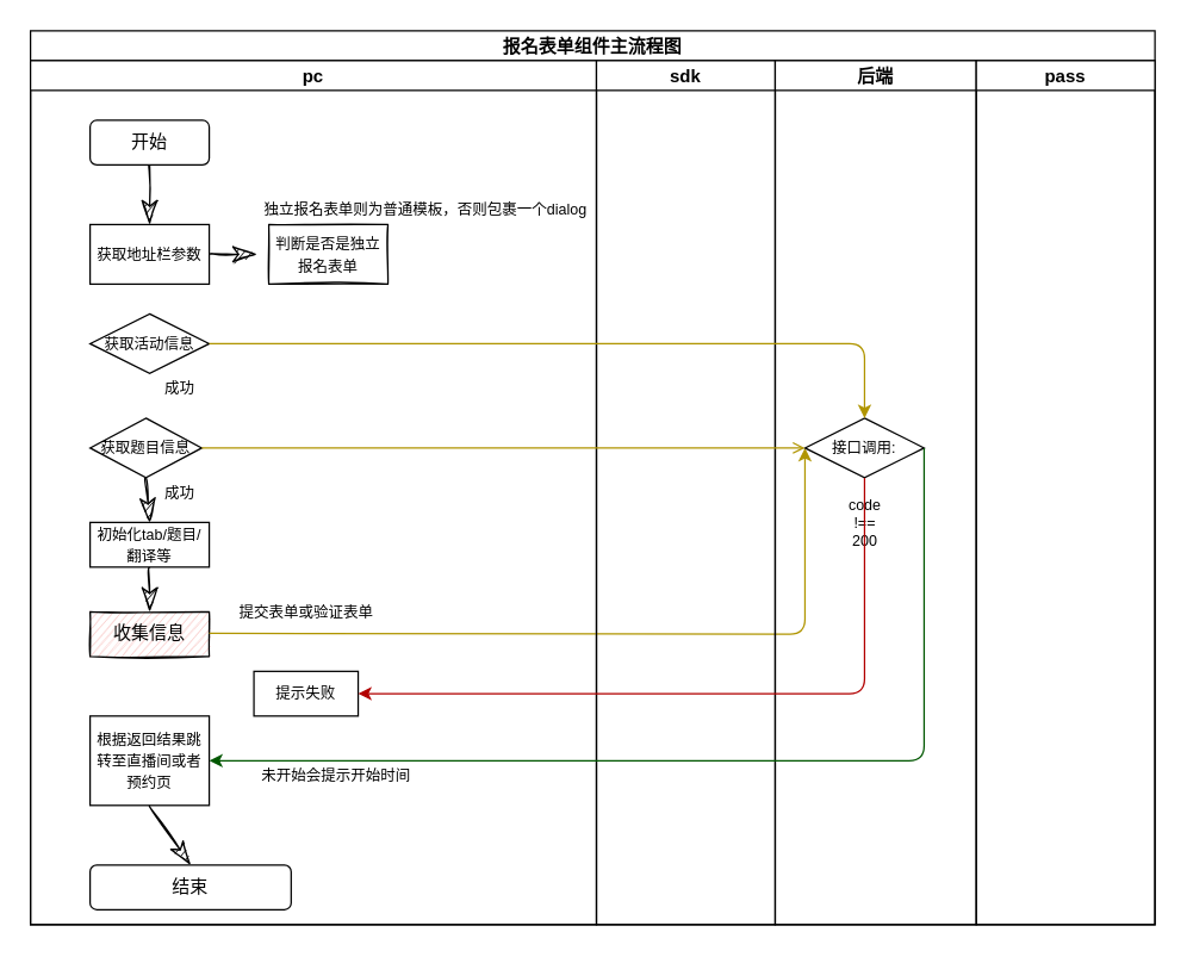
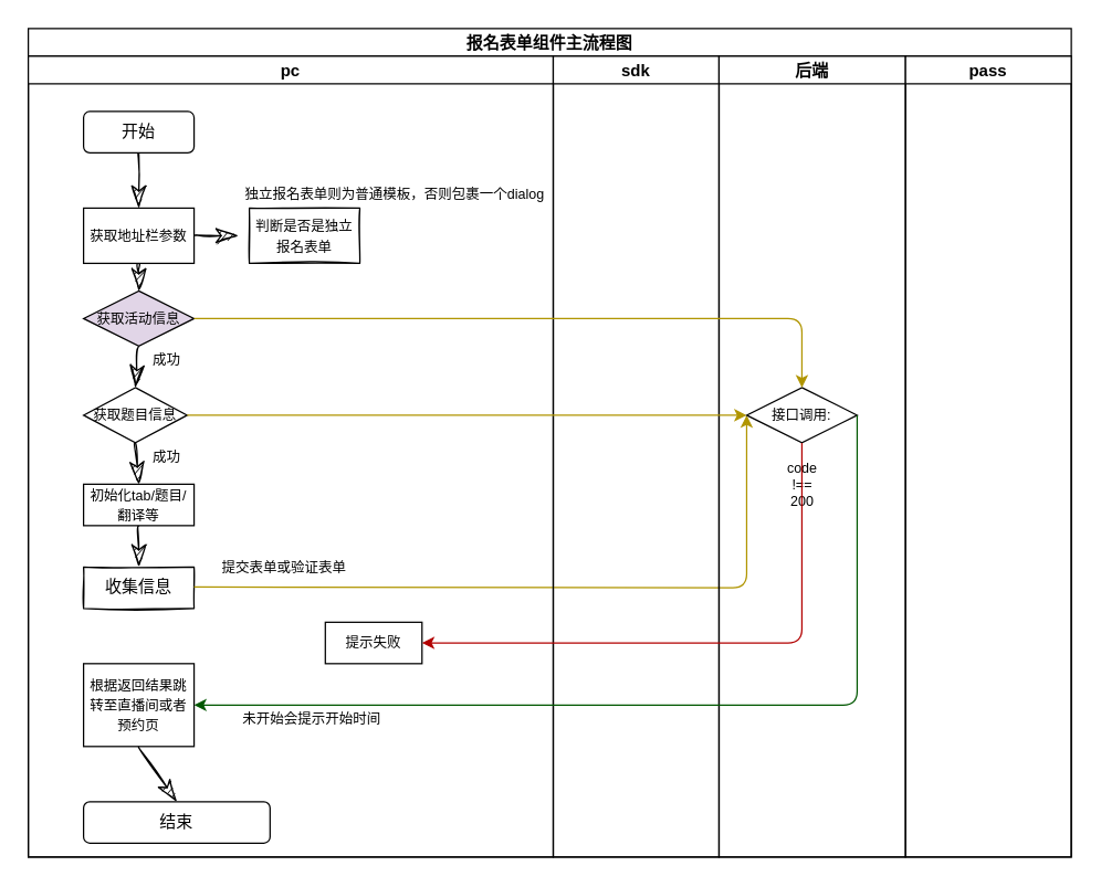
  <mxCell id="0" />
  <mxCell id="1" parent="0" />
  <mxCell id="2" value="报名表单组件主流程图" style="swimlane;childLayout=stackLayout;resizeParent=1;resizeParentMax=0;startSize=20;" parent="1" vertex="1"><mxGeometry x="20" y="20" width="755" height="600" as="geometry" /></mxCell>
  <mxCell id="3" value="pc" style="swimlane;startSize=20;" parent="2" vertex="1"><mxGeometry y="20" width="380" height="580" as="geometry" /></mxCell>
  <mxCell id="4" style="edgeStyle=none;curved=1;rounded=0;sketch=1;hachureGap=4;orthogonalLoop=1;jettySize=auto;html=1;exitX=0.5;exitY=1;exitDx=0;exitDy=0;entryX=0.5;entryY=0;entryDx=0;entryDy=0;fontFamily=Architects Daughter;fontSource=https%3A%2F%2Ffonts.googleapis.com%2Fcss%3Ffamily%3DArchitects%2BDaughter;fontSize=12;endArrow=classicThin;endFill=1;startSize=14;endSize=14;sourcePerimeterSpacing=8;targetPerimeterSpacing=8;" edge="1" parent="3" source="5" target="8"><mxGeometry relative="1" as="geometry" /></mxCell>
  <mxCell id="5" value="开始" style="rounded=1;whiteSpace=wrap;html=1;" parent="3" vertex="1"><mxGeometry x="40" y="40" width="80" height="30" as="geometry" /></mxCell>
+ <mxCell id="6" style="edgeStyle=none;curved=1;rounded=0;sketch=1;hachureGap=4;orthogonalLoop=1;jettySize=auto;html=1;exitX=0.5;exitY=1;exitDx=0;exitDy=0;entryX=0.5;entryY=0;entryDx=0;entryDy=0;fontFamily=Architects Daughter;fontSource=https%3A%2F%2Ffonts.googleapis.com%2Fcss%3Ffamily%3DArchitects%2BDaughter;fontSize=12;endArrow=classicThin;endFill=1;startSize=14;endSize=14;sourcePerimeterSpacing=8;targetPerimeterSpacing=8;" edge="1" parent="3" source="8" target="11"><mxGeometry relative="1" as="geometry" /></mxCell>
  <mxCell id="7" style="edgeStyle=none;curved=1;rounded=0;sketch=1;hachureGap=4;orthogonalLoop=1;jettySize=auto;html=1;exitX=1;exitY=0.5;exitDx=0;exitDy=0;fontFamily=Architects Daughter;fontSource=https%3A%2F%2Ffonts.googleapis.com%2Fcss%3Ffamily%3DArchitects%2BDaughter;fontSize=12;startArrow=none;startFill=0;endArrow=classicThin;endFill=1;startSize=14;endSize=14;sourcePerimeterSpacing=8;targetPerimeterSpacing=8;" edge="1" parent="3" source="8" target="26"><mxGeometry relative="1" as="geometry" /></mxCell>
  <mxCell id="8" value="&lt;font style=&quot;font-size: 10px&quot;&gt;获取地址栏参数&lt;/font&gt;" style="rounded=0;whiteSpace=wrap;html=1;" parent="3" vertex="1"><mxGeometry x="40" y="110" width="80" height="40" as="geometry" /></mxCell>
  <mxCell id="9" value="" style="edgeStyle=none;html=1;fontSize=10;startArrow=none;" parent="3" edge="1"><mxGeometry relative="1" as="geometry"><mxPoint x="145" y="190" as="sourcePoint" /><mxPoint x="145" y="190" as="targetPoint" /></mxGeometry></mxCell>
- <mxCell id="11" value="获取活动信息" style="rhombus;whiteSpace=wrap;html=1;fontSize=10;" parent="3" vertex="1"><mxGeometry x="40" y="170" width="80" height="40" as="geometry" /></mxCell>
+ <mxCell id="10" style="edgeStyle=none;curved=1;rounded=0;sketch=1;hachureGap=4;orthogonalLoop=1;jettySize=auto;html=1;exitX=0.5;exitY=1;exitDx=0;exitDy=0;entryX=0.5;entryY=0;entryDx=0;entryDy=0;fontFamily=Architects Daughter;fontSource=https%3A%2F%2Ffonts.googleapis.com%2Fcss%3Ffamily%3DArchitects%2BDaughter;fontSize=12;endArrow=classicThin;endFill=1;startSize=14;endSize=14;sourcePerimeterSpacing=8;targetPerimeterSpacing=8;" edge="1" parent="3" source="11" target="13"><mxGeometry relative="1" as="geometry" /></mxCell>
+ <mxCell id="11" value="获取活动信息" style="rhombus;whiteSpace=wrap;html=1;fontSize=10;fillColor=#e1d5e7;" parent="3" vertex="1"><mxGeometry x="40" y="170" width="80" height="40" as="geometry" /></mxCell>
  <mxCell id="12" style="edgeStyle=none;curved=1;rounded=0;sketch=1;hachureGap=4;orthogonalLoop=1;jettySize=auto;html=1;exitX=0.5;exitY=1;exitDx=0;exitDy=0;entryX=0.5;entryY=0;entryDx=0;entryDy=0;fontFamily=Architects Daughter;fontSource=https%3A%2F%2Ffonts.googleapis.com%2Fcss%3Ffamily%3DArchitects%2BDaughter;fontSize=12;startArrow=none;startFill=0;endArrow=classicThin;endFill=1;startSize=14;endSize=14;sourcePerimeterSpacing=8;targetPerimeterSpacing=8;" edge="1" parent="3" source="13" target="15"><mxGeometry relative="1" as="geometry" /></mxCell>
  <mxCell id="13" value="获取题目信息" style="rhombus;whiteSpace=wrap;html=1;fontSize=10;" parent="3" vertex="1"><mxGeometry x="40" y="240" width="75" height="40" as="geometry" /></mxCell>
  <mxCell id="14" style="edgeStyle=none;curved=1;rounded=0;sketch=1;hachureGap=4;orthogonalLoop=1;jettySize=auto;html=1;exitX=0.5;exitY=1;exitDx=0;exitDy=0;entryX=0.5;entryY=0;entryDx=0;entryDy=0;fontFamily=Architects Daughter;fontSource=https%3A%2F%2Ffonts.googleapis.com%2Fcss%3Ffamily%3DArchitects%2BDaughter;fontSize=12;endArrow=classicThin;startSize=14;endSize=14;sourcePerimeterSpacing=8;targetPerimeterSpacing=8;endFill=1;" edge="1" parent="3" source="15" target="21"><mxGeometry relative="1" as="geometry" /></mxCell>
  <mxCell id="15" value="&lt;span style=&quot;font-size: 10px&quot;&gt;初始化tab/题目/翻译等&lt;/span&gt;" style="rounded=0;whiteSpace=wrap;html=1;" parent="3" vertex="1"><mxGeometry x="40" y="310" width="80" height="30" as="geometry" /></mxCell>
  <mxCell id="16" value="成功" style="text;html=1;align=center;verticalAlign=middle;resizable=0;points=[];autosize=1;strokeColor=none;fillColor=none;fontSize=10;" parent="3" vertex="1"><mxGeometry x="80" y="210" width="40" height="20" as="geometry" /></mxCell>
- <mxCell id="17" value="&lt;font style=&quot;font-size: 10px&quot;&gt;提示失败&lt;/font&gt;" style="rounded=0;whiteSpace=wrap;html=1;" parent="3" vertex="1"><mxGeometry x="150" y="410" width="70" height="30" as="geometry" /></mxCell>
+ <mxCell id="17" value="&lt;font style=&quot;font-size: 10px&quot;&gt;提示失败&lt;/font&gt;" style="rounded=0;whiteSpace=wrap;html=1;" parent="3" vertex="1"><mxGeometry x="215" y="410" width="70" height="30" as="geometry" /></mxCell>
  <mxCell id="18" style="edgeStyle=none;curved=1;rounded=0;sketch=1;hachureGap=4;orthogonalLoop=1;jettySize=auto;html=1;exitX=0.5;exitY=1;exitDx=0;exitDy=0;entryX=0.5;entryY=0;entryDx=0;entryDy=0;fontFamily=Architects Daughter;fontSource=https%3A%2F%2Ffonts.googleapis.com%2Fcss%3Ffamily%3DArchitects%2BDaughter;fontSize=12;endArrow=classicThin;startSize=14;endSize=14;sourcePerimeterSpacing=8;targetPerimeterSpacing=8;endFill=1;" edge="1" parent="3" source="19" target="20"><mxGeometry relative="1" as="geometry" /></mxCell>
  <mxCell id="19" value="&lt;font style=&quot;font-size: 10px&quot;&gt;根据返回结果跳转至直播间或者预约页&lt;/font&gt;" style="rounded=0;whiteSpace=wrap;html=1;" parent="3" vertex="1"><mxGeometry x="40" y="440" width="80" height="60" as="geometry" /></mxCell>
  <mxCell id="20" value="结束" style="rounded=1;whiteSpace=wrap;html=1;" parent="3" vertex="1"><mxGeometry x="40" y="540" width="135" height="30" as="geometry" /></mxCell>
- <mxCell id="21" value="收集信息" style="whiteSpace=wrap;html=1;sketch=1;hachureGap=4;fontFamily=Architects Daughter;fontSource=https%3A%2F%2Ffonts.googleapis.com%2Fcss%3Ffamily%3DArchitects%2BDaughter;fontSize=12;fillColor=#f8cecc;" vertex="1" parent="3"><mxGeometry x="40" y="370" width="80" height="30" as="geometry" /></mxCell>
+ <mxCell id="21" value="收集信息" style="whiteSpace=wrap;html=1;sketch=1;hachureGap=4;fontFamily=Architects Daughter;fontSource=https%3A%2F%2Ffonts.googleapis.com%2Fcss%3Ffamily%3DArchitects%2BDaughter;fontSize=12;" vertex="1" parent="3"><mxGeometry x="40" y="370" width="80" height="30" as="geometry" /></mxCell>
  <mxCell id="22" value="成功" style="text;html=1;align=center;verticalAlign=middle;resizable=0;points=[];autosize=1;strokeColor=none;fillColor=none;fontSize=10;" parent="3" vertex="1"><mxGeometry x="80" y="280" width="40" height="20" as="geometry" /></mxCell>
  <mxCell id="23" style="edgeStyle=none;html=1;exitX=1;exitY=0.5;exitDx=0;exitDy=0;fontSize=10;entryX=0;entryY=0.5;entryDx=0;entryDy=0;fillColor=#e3c800;strokeColor=#B09500;" edge="1" parent="3" target="30"><mxGeometry relative="1" as="geometry"><mxPoint x="415" y="384.5" as="targetPoint" /><mxPoint x="120" y="384.5" as="sourcePoint" /><Array as="points"><mxPoint x="520" y="385" /></Array></mxGeometry></mxCell>
  <mxCell id="24" value="提交表单或验证表单" style="text;html=1;align=center;verticalAlign=middle;resizable=0;points=[];autosize=1;strokeColor=none;fillColor=none;fontSize=10;" vertex="1" parent="3"><mxGeometry x="130" y="360" width="110" height="20" as="geometry" /></mxCell>
  <mxCell id="25" value="未开始会提示开始时间" style="text;html=1;align=center;verticalAlign=middle;resizable=0;points=[];autosize=1;strokeColor=none;fillColor=none;fontSize=10;" vertex="1" parent="3"><mxGeometry x="145" y="470" width="120" height="20" as="geometry" /></mxCell>
  <mxCell id="26" value="&lt;span style=&quot;font-size: 10px&quot;&gt;判断是否是独立报名表单&lt;/span&gt;" style="rounded=0;whiteSpace=wrap;html=1;sketch=1;hachureGap=4;fontFamily=Architects Daughter;fontSource=https%3A%2F%2Ffonts.googleapis.com%2Fcss%3Ffamily%3DArchitects%2BDaughter;fontSize=12;" vertex="1" parent="3"><mxGeometry x="160" y="110" width="80" height="40" as="geometry" /></mxCell>
  <mxCell id="27" value="独立报名表单则为普通模板，否则包裹一个dialog" style="text;html=1;align=center;verticalAlign=middle;resizable=0;points=[];autosize=1;strokeColor=none;fillColor=none;fontSize=10;" vertex="1" parent="3"><mxGeometry x="150" y="90" width="230" height="20" as="geometry" /></mxCell>
  <mxCell id="28" value="sdk" style="swimlane;startSize=20;" parent="2" vertex="1"><mxGeometry x="380" y="20" width="120" height="580" as="geometry" /></mxCell>
  <mxCell id="29" value="后端" style="swimlane;startSize=20;" parent="2" vertex="1"><mxGeometry x="500" y="20" width="135" height="580" as="geometry" /></mxCell>
  <mxCell id="30" value="接口调用:" style="rhombus;whiteSpace=wrap;html=1;fontSize=10;" parent="29" vertex="1"><mxGeometry x="20" y="240" width="80" height="40" as="geometry" /></mxCell>
  <mxCell id="31" value="code&lt;br&gt;!==&lt;br&gt;200" style="text;html=1;align=center;verticalAlign=middle;resizable=0;points=[];autosize=1;strokeColor=none;fillColor=none;fontSize=10;" parent="29" vertex="1"><mxGeometry x="40" y="290" width="40" height="40" as="geometry" /></mxCell>
  <mxCell id="32" value="pass" style="swimlane;startSize=20;" parent="2" vertex="1"><mxGeometry x="635" y="20" width="120" height="580" as="geometry" /></mxCell>
  <mxCell id="33" value="" style="edgeStyle=none;html=1;fontSize=10;entryX=1;entryY=0.5;entryDx=0;entryDy=0;fillColor=#e51400;strokeColor=#B20000;" parent="2" source="30" target="17" edge="1"><mxGeometry relative="1" as="geometry"><mxPoint x="205" y="380" as="targetPoint" /><Array as="points"><mxPoint x="560" y="445" /><mxPoint x="450" y="445" /></Array></mxGeometry></mxCell>
- <mxCell id="34" style="edgeStyle=none;html=1;exitX=1;exitY=0.5;exitDx=0;exitDy=0;fontSize=10;entryX=0;entryY=0.5;entryDx=0;entryDy=0;fillColor=#e3c800;strokeColor=#B09500;endArrow=open;" parent="2" source="13" target="30" edge="1"><mxGeometry relative="1" as="geometry"><mxPoint x="150.0" y="279.793" as="targetPoint" /></mxGeometry></mxCell>
+ <mxCell id="34" style="edgeStyle=none;html=1;exitX=1;exitY=0.5;exitDx=0;exitDy=0;fontSize=10;entryX=0;entryY=0.5;entryDx=0;entryDy=0;fillColor=#e3c800;strokeColor=#B09500;" parent="2" source="13" target="30" edge="1"><mxGeometry relative="1" as="geometry"><mxPoint x="150.0" y="279.793" as="targetPoint" /></mxGeometry></mxCell>
  <mxCell id="35" style="edgeStyle=none;html=1;entryX=0.5;entryY=0;entryDx=0;entryDy=0;fontSize=10;fillColor=#e3c800;strokeColor=#B09500;" parent="2" target="30" edge="1"><mxGeometry relative="1" as="geometry"><Array as="points"><mxPoint x="560" y="210" /></Array><mxPoint x="120" y="210" as="sourcePoint" /></mxGeometry></mxCell>
  <mxCell id="36" value="" style="edgeStyle=none;html=1;fontSize=10;entryX=1;entryY=0.5;entryDx=0;entryDy=0;fillColor=#008a00;strokeColor=#005700;exitX=1;exitY=0.5;exitDx=0;exitDy=0;" parent="2" source="30" target="19" edge="1"><mxGeometry relative="1" as="geometry"><mxPoint x="330" y="240" as="targetPoint" /><Array as="points"><mxPoint x="600" y="490" /></Array><mxPoint x="330" y="160" as="sourcePoint" /></mxGeometry></mxCell>
